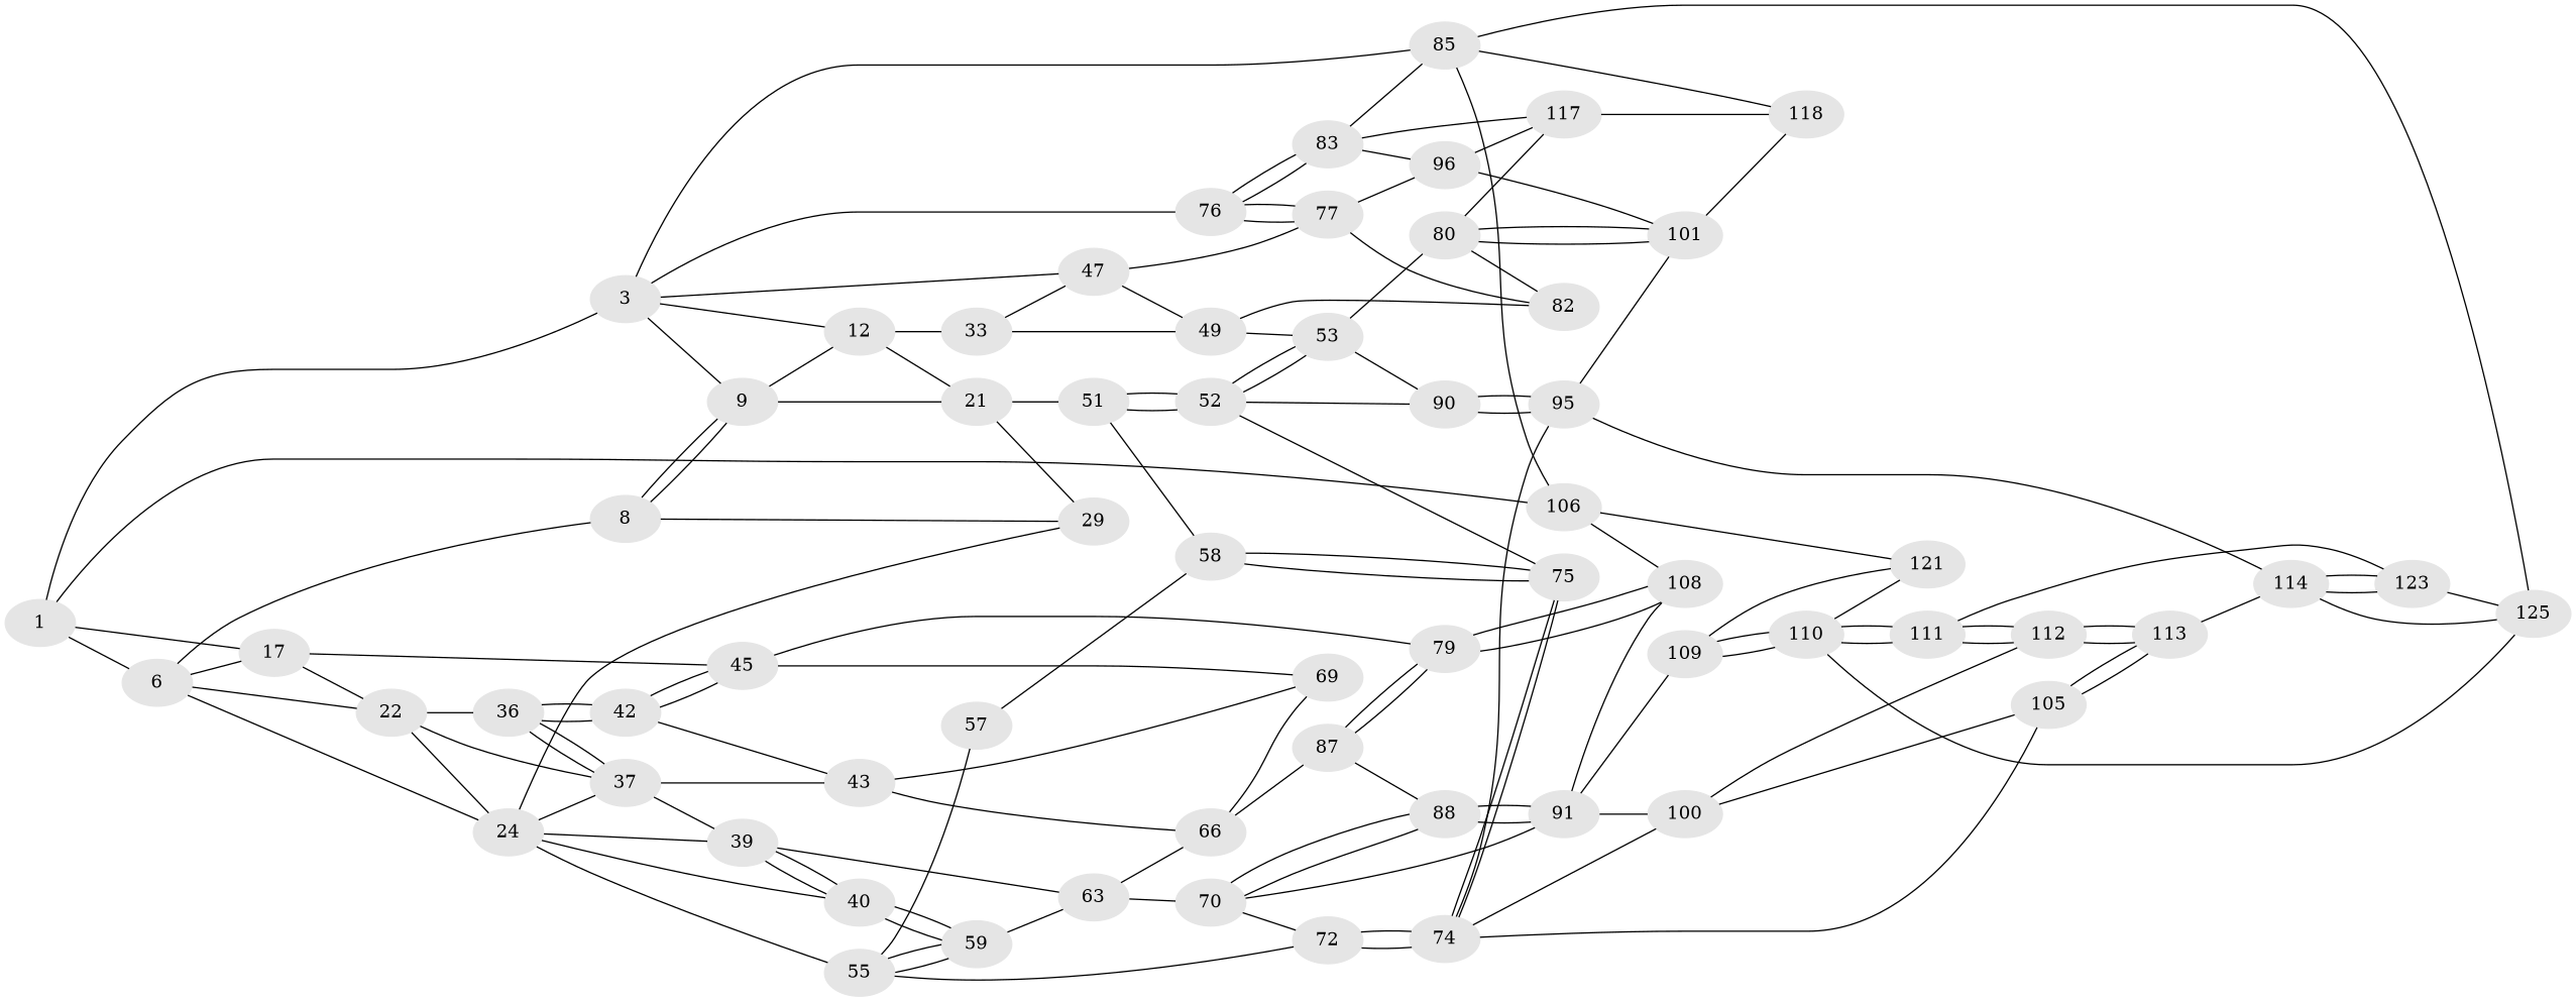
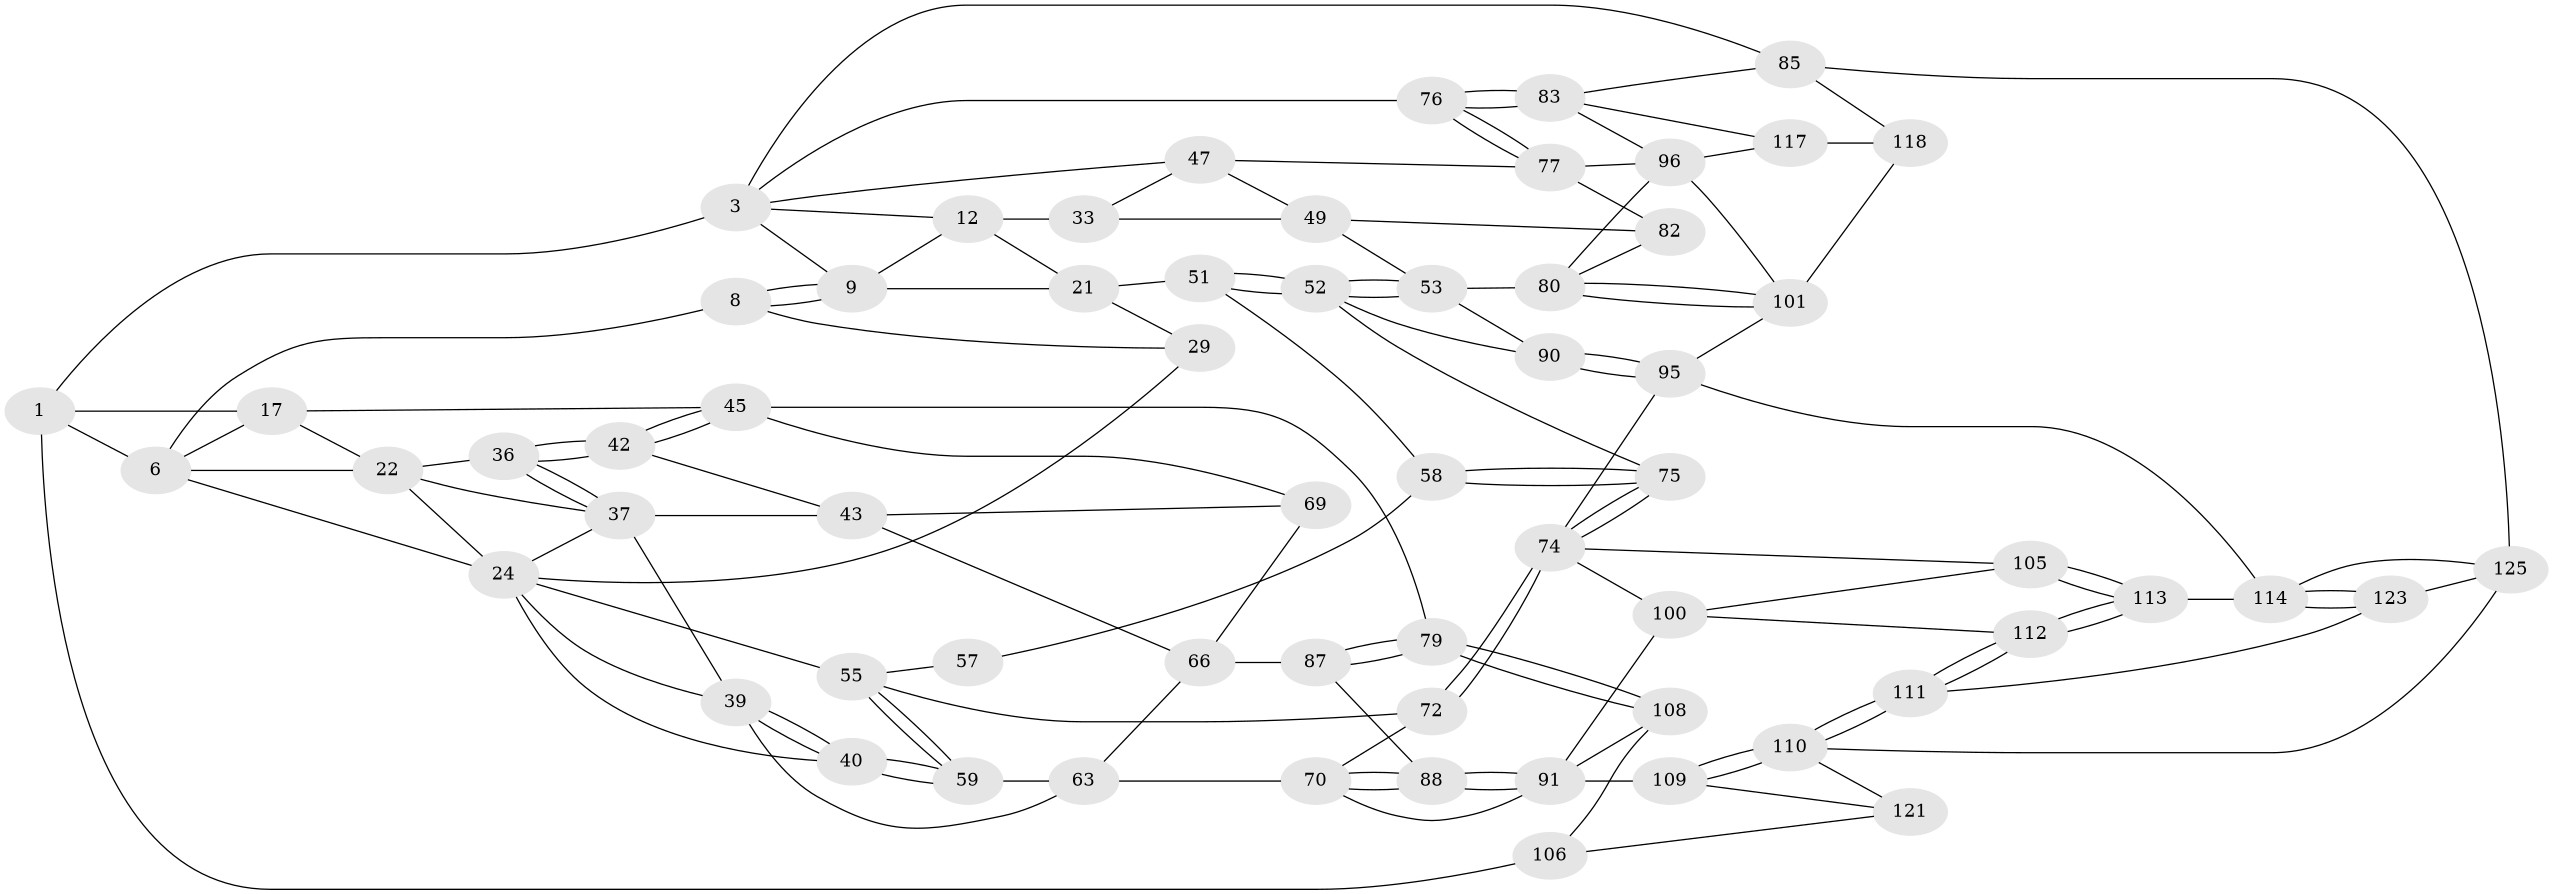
  graph {
    rankdir=LR
    node [color=gray90 style=filled]
    1 [super="+5+2"]
    3 [super="+4+14"]
    6 [super="+7+20"]
    17 [super="+18"]
    106 [super="+107"]
    9 [super="+10"]
    12 [super="+13+31"]
    47 [super="+62+48"]
    76
    85 [super="+127"]
    8 [super="+15"]
    22 [super="+23+26"]
    24 [super="+38+25"]
    45 [super="+68"]
    108 [super="+119"]
    121 [super="+122+130"]
    21 [super="+30"]
    33 [super="+34"]
    49 [super="+50+54"]
    77 [super="+86"]
    83 [super="+84"]
    118
    125 [super="+126"]
    29
    36
    37 [super="+41"]
    39 [super="+60"]
    40
    55 [super="+56"]
    51
    69
    n32 [label=79]
    52 [super="+78"]
    58
    42
    43 [super="+65"]
    63 [super="+64"]
    59
    57
    72
    53 [super="+79"]
    82
    66 [super="+67"]
    70 [super="+71"]
    87
    96 [super="+97"]
    90
    80 [super="+81"]
    75
    95 [super="+103"]
    101 [super="+102"]
    74 [super="+93"]
    88
    91 [super="+92"]
    100 [super="+104"]
    109
    105
    114 [super="+115"]
    112
    113
    117
    110 [super="+128"]
    123 [super="+124"]
    111
    1 -- 3
    1 -- 6
    1 -- 17 [weight=2]
    1 -- 106
    3 -- 9
    3 -- 12
    3 -- 47
    3 -- 76
    3 -- 85
    6 -- 17
    6 -- 8
    6 -- 22
    6 -- 24
    17 -- 22
    17 -- 45
    106 -- 108 [weight=2]
    106 -- 121 [weight=2]
    9 -- 12
    9 -- 21
    12 -- 21
    12 -- 33 [weight=2]
    47 -- 49 [weight=2]
    47 -- 77
    76 -- 77
    76 -- 77
    76 -- 83
    76 -- 83
-   85 -- 106
    85 -- 118
    85 -- 125
    8 -- 9
    8 -- 9
    8 -- 29
    22 -- 24
    22 -- 36
    22 -- 37
    24 -- 29
    24 -- 37
    24 -- 39
    24 -- 40
    24 -- 55
    45 -- 69
    45 -- n32
    21 -- 29
    21 -- 51
    33 -- 47
    33 -- 49 [weight=2]
    49 -- 53
    49 -- 82
    77 -- 82
    77 -- 96
    83 -- 85
    83 -- 96
    83 -- 117
    36 -- 37
    36 -- 37
    36 -- 42
    36 -- 42
    37 -- 39
    37 -- 43
    39 -- 40
    39 -- 40
    39 -- 63
    40 -- 59
    40 -- 59
    55 -- 59
    55 -- 59
    55 -- 57 [weight=2]
    55 -- 72
    51 -- 52
    51 -- 52
    51 -- 58
    n32 -- 108
    n32 -- 108
    52 -- 53
    52 -- 53
    52 -- 90
    52 -- 75
    58 -- 75
    58 -- 75
    42 -- 45
    42 -- 45
    42 -- 43
    43 -- 69
    43 -- 66
    63 -- 66
    63 -- 70
    59 -- 63
    57 -- 58
    72 -- 74
    72 -- 74
    53 -- 90
    53 -- 80
    66 -- 69
    66 -- 87
    70 -- 72
    70 -- 88
    70 -- 88
    70 -- 91
    87 -- n32
    87 -- n32
    87 -- 88
    96 -- 101
    96 -- 117
    90 -- 95
    90 -- 95
    80 -- 82
-   80 -- 117
+   80 -- 96
    80 -- 101
    80 -- 101
    95 -- 101
    95 -- 114
    101 -- 118
    74 -- 75
    74 -- 75
    74 -- 95
    74 -- 100
    74 -- 105
    88 -- 91
    88 -- 91
    91 -- 108
    91 -- 100
    91 -- 109
    100 -- 105
    100 -- 112
    109 -- 121
    109 -- 110
    109 -- 110
    105 -- 113
    105 -- 113
    114 -- 125
    114 -- 123 [weight=2]
    114 -- 123
    112 -- 113
    112 -- 113
    113 -- 114
    117 -- 118
    110 -- 121 [weight=2]
    110 -- 125
    110 -- 111
    110 -- 111
    123 -- 125
    111 -- 112
    111 -- 112
    111 -- 123
  }
